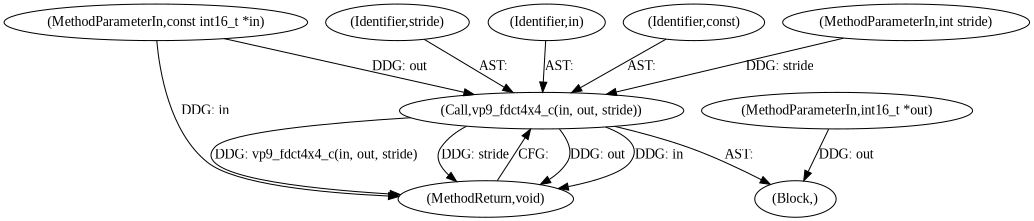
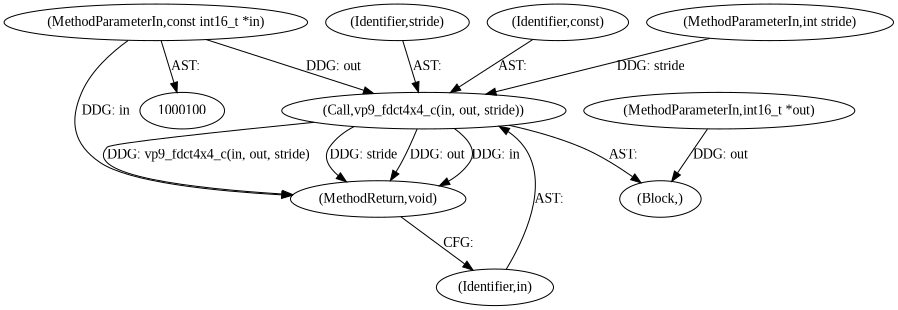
  digraph {
    fontname="Liberation Serif"
    node [fontname="Liberation Serif"]
    edge [fontname="Liberation Serif"]
    n1 [label="(MethodParameterIn,const int16_t *in)"]
    n2 [label="(Call,vp9_fdct4x4_c(in, out, stride))"]
    n3 [label="(MethodReturn,void)"]
+   1000100
    n5 [label="(Block,)"]
    n6 [label="(Identifier,stride)"]
    n7 [label="(Identifier,in)"]
    n8 [label="(MethodParameterIn,int16_t *out)"]
    n9 [label="(Identifier,const)"]
    n10 [label="(MethodParameterIn,int stride)"]
    n1 -> n2 [label="DDG: out"]
    n1 -> n3 [label="DDG: in"]
+   n1 -> 1000100 [label="AST: "]
    n2 -> n3 [label="DDG: out"]
    n2 -> n3 [label="DDG: in"]
    n2 -> n3 [label="DDG: vp9_fdct4x4_c(in, out, stride)"]
    n2 -> n3 [label="DDG: stride"]
    n2 -> n5 [label="AST: "]
-   n3 -> n2 [label="CFG: "]
+   n3 -> n7 [label="CFG: "]
    n6 -> n2 [label="AST: "]
    n7 -> n2 [label="AST: "]
    n8 -> n5 [label="DDG: out"]
    n9 -> n2 [label="AST: "]
    n10 -> n2 [label="DDG: stride"]
  }
